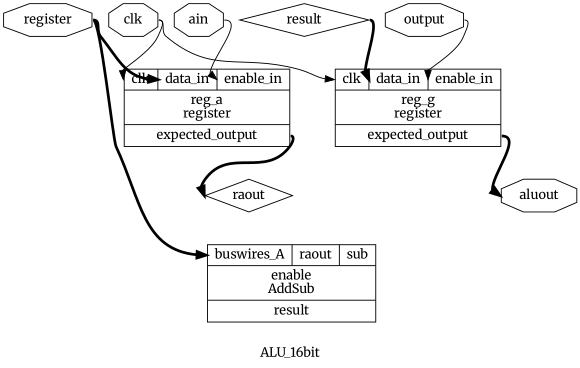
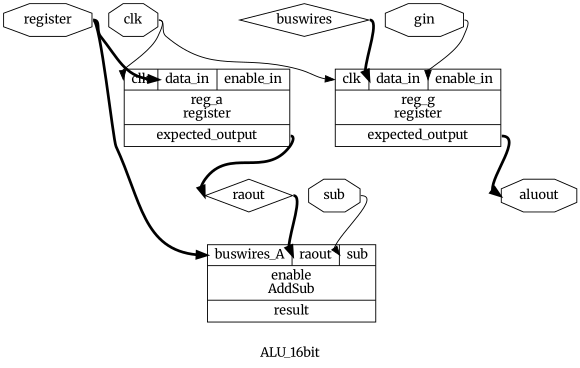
  digraph {
    fontname=Merriweather
    label=ALU_16bit
    rankdir=TB
    remincross=true
    node [color=black fontcolor=black fontname=Merriweather shape=octagon]
    edge [color=black fontcolor=black fontname=Merriweather headport="p12:w" tailport=e style="setlinewidth(3)"]
-   n1 [label=ain]
    n2 [label="{{<p4> clk|<p11> data_in|<p12> enable_in}|reg_a\nregister|{<p13> expected_output}}" shape=record color="" fontcolor=""]
    n3 [label=raout shape=diamond]
    n4 [label=aluout]
    n5 [label=register]
    n6 [label="{{<p9> buswires_A|<p6> raout|<p8> sub}|enable\nAddSub|{<p7> result}}" shape=record color="" fontcolor=""]
    n7 [label=clk]
    n8 [label="{{<p4> clk|<p11> data_in|<p12> enable_in}|reg_g\nregister|{<p13> expected_output}}" shape=record color="" fontcolor=""]
-   n9 [label=output]
-   n10 [label=result shape=diamond]
-   n1 -> n2 [style=""]
+   n9 [label=gin]
+   n10 [label=buswires shape=diamond]
+   n11 [label=sub]
    n2 -> n3 [headport=w tailport="p13:e"]
+   n3 -> n6 [headport="p6:w"]
    n5 -> n2 [headport="p11:w"]
    n5 -> n6 [headport="p9:w"]
    n7 -> n2 [headport="p4:w" style=""]
    n7 -> n8 [headport="p4:w" style=""]
    n8 -> n4 [headport=w tailport="p13:e"]
    n9 -> n8 [style=""]
    n10 -> n8 [headport="p11:w"]
+   n11 -> n6 [headport="p8:w" style=""]
  }
